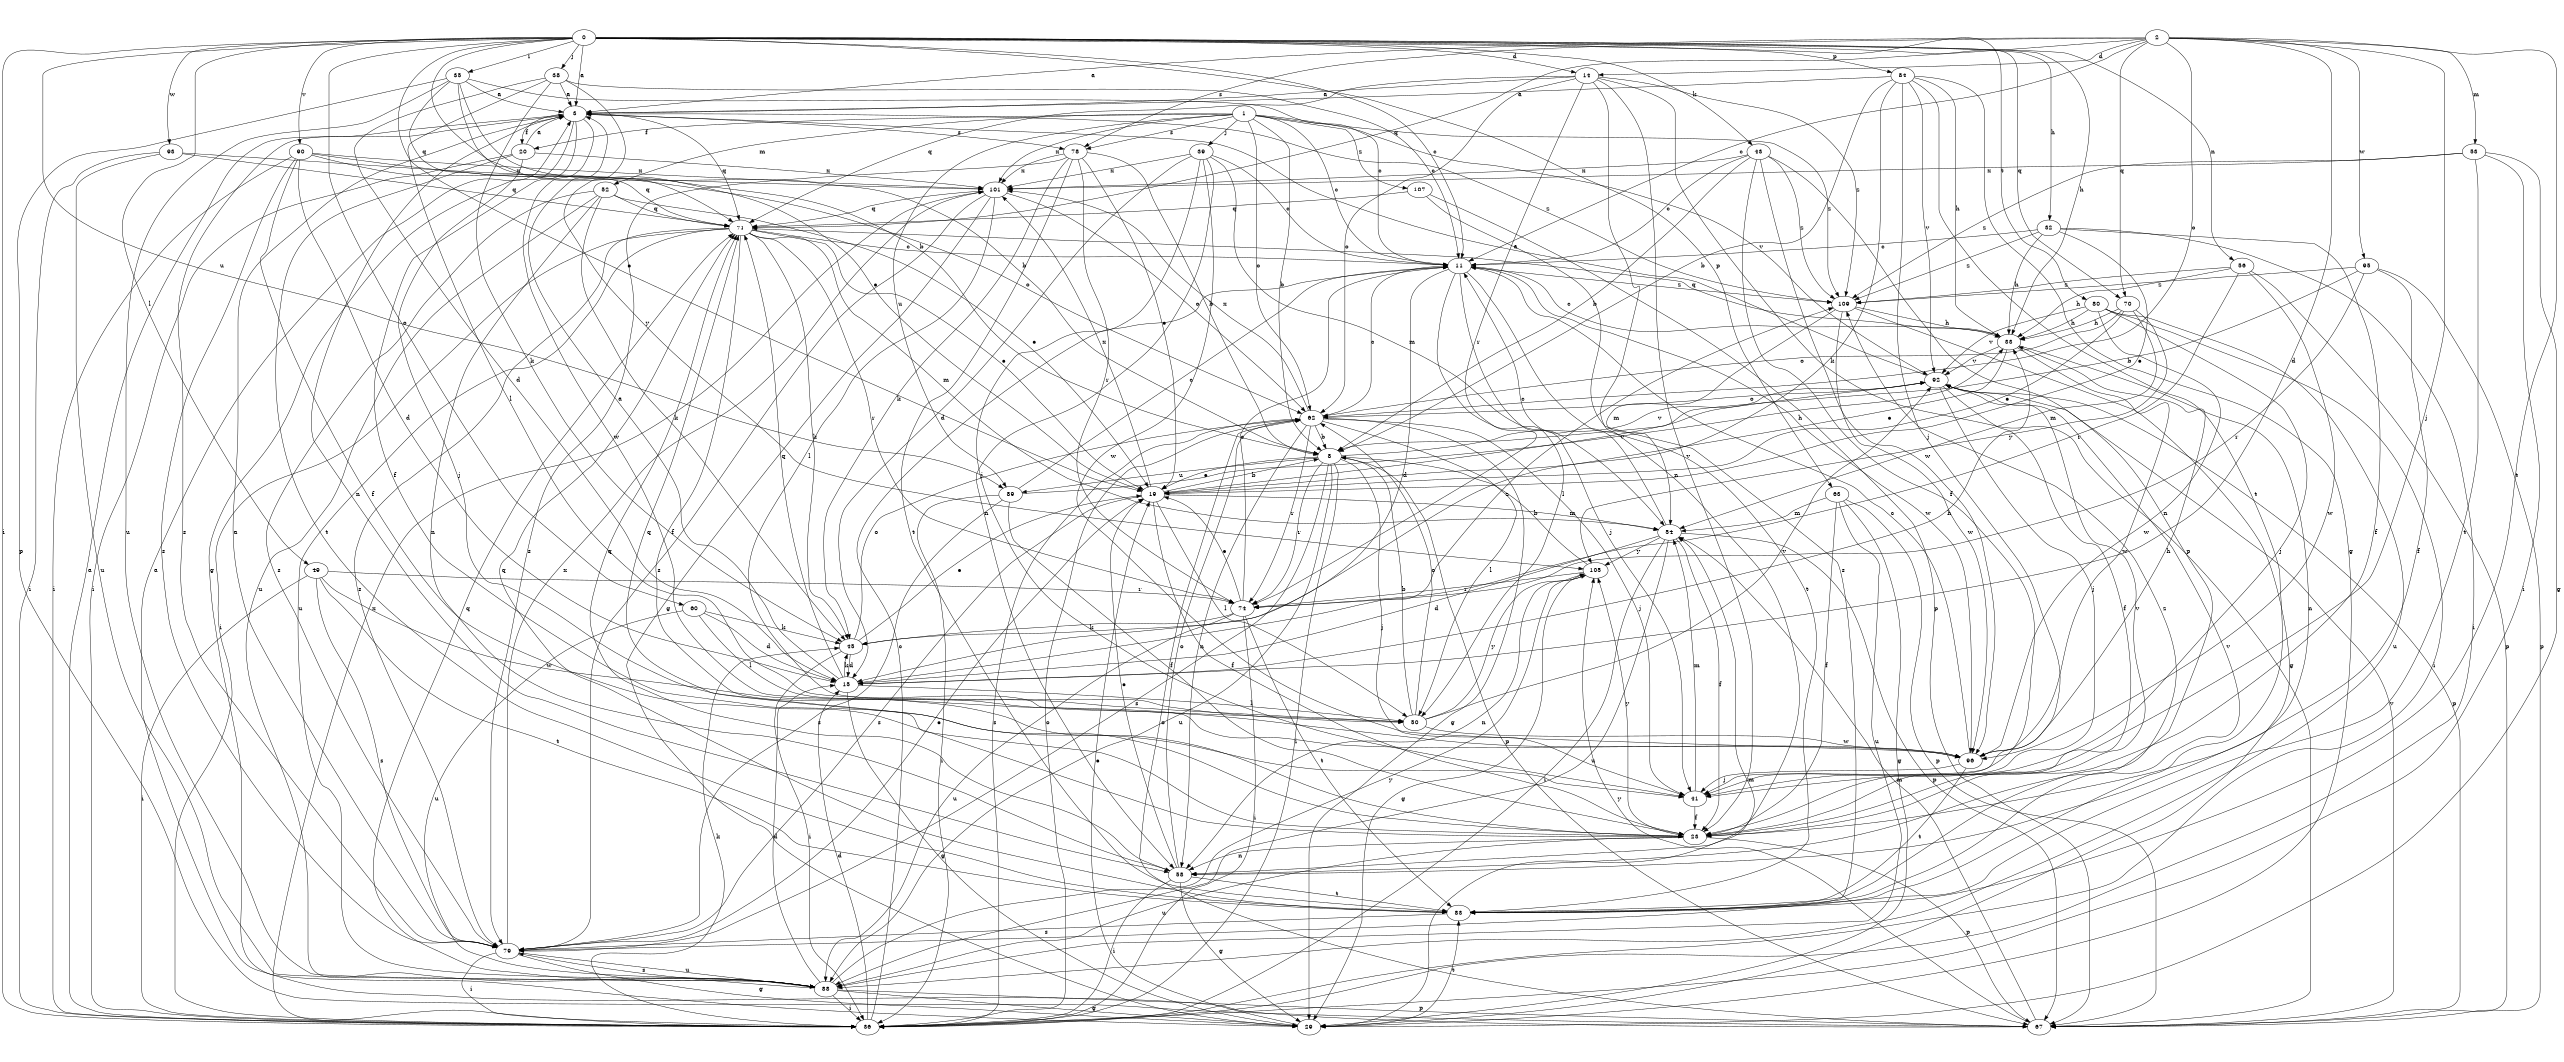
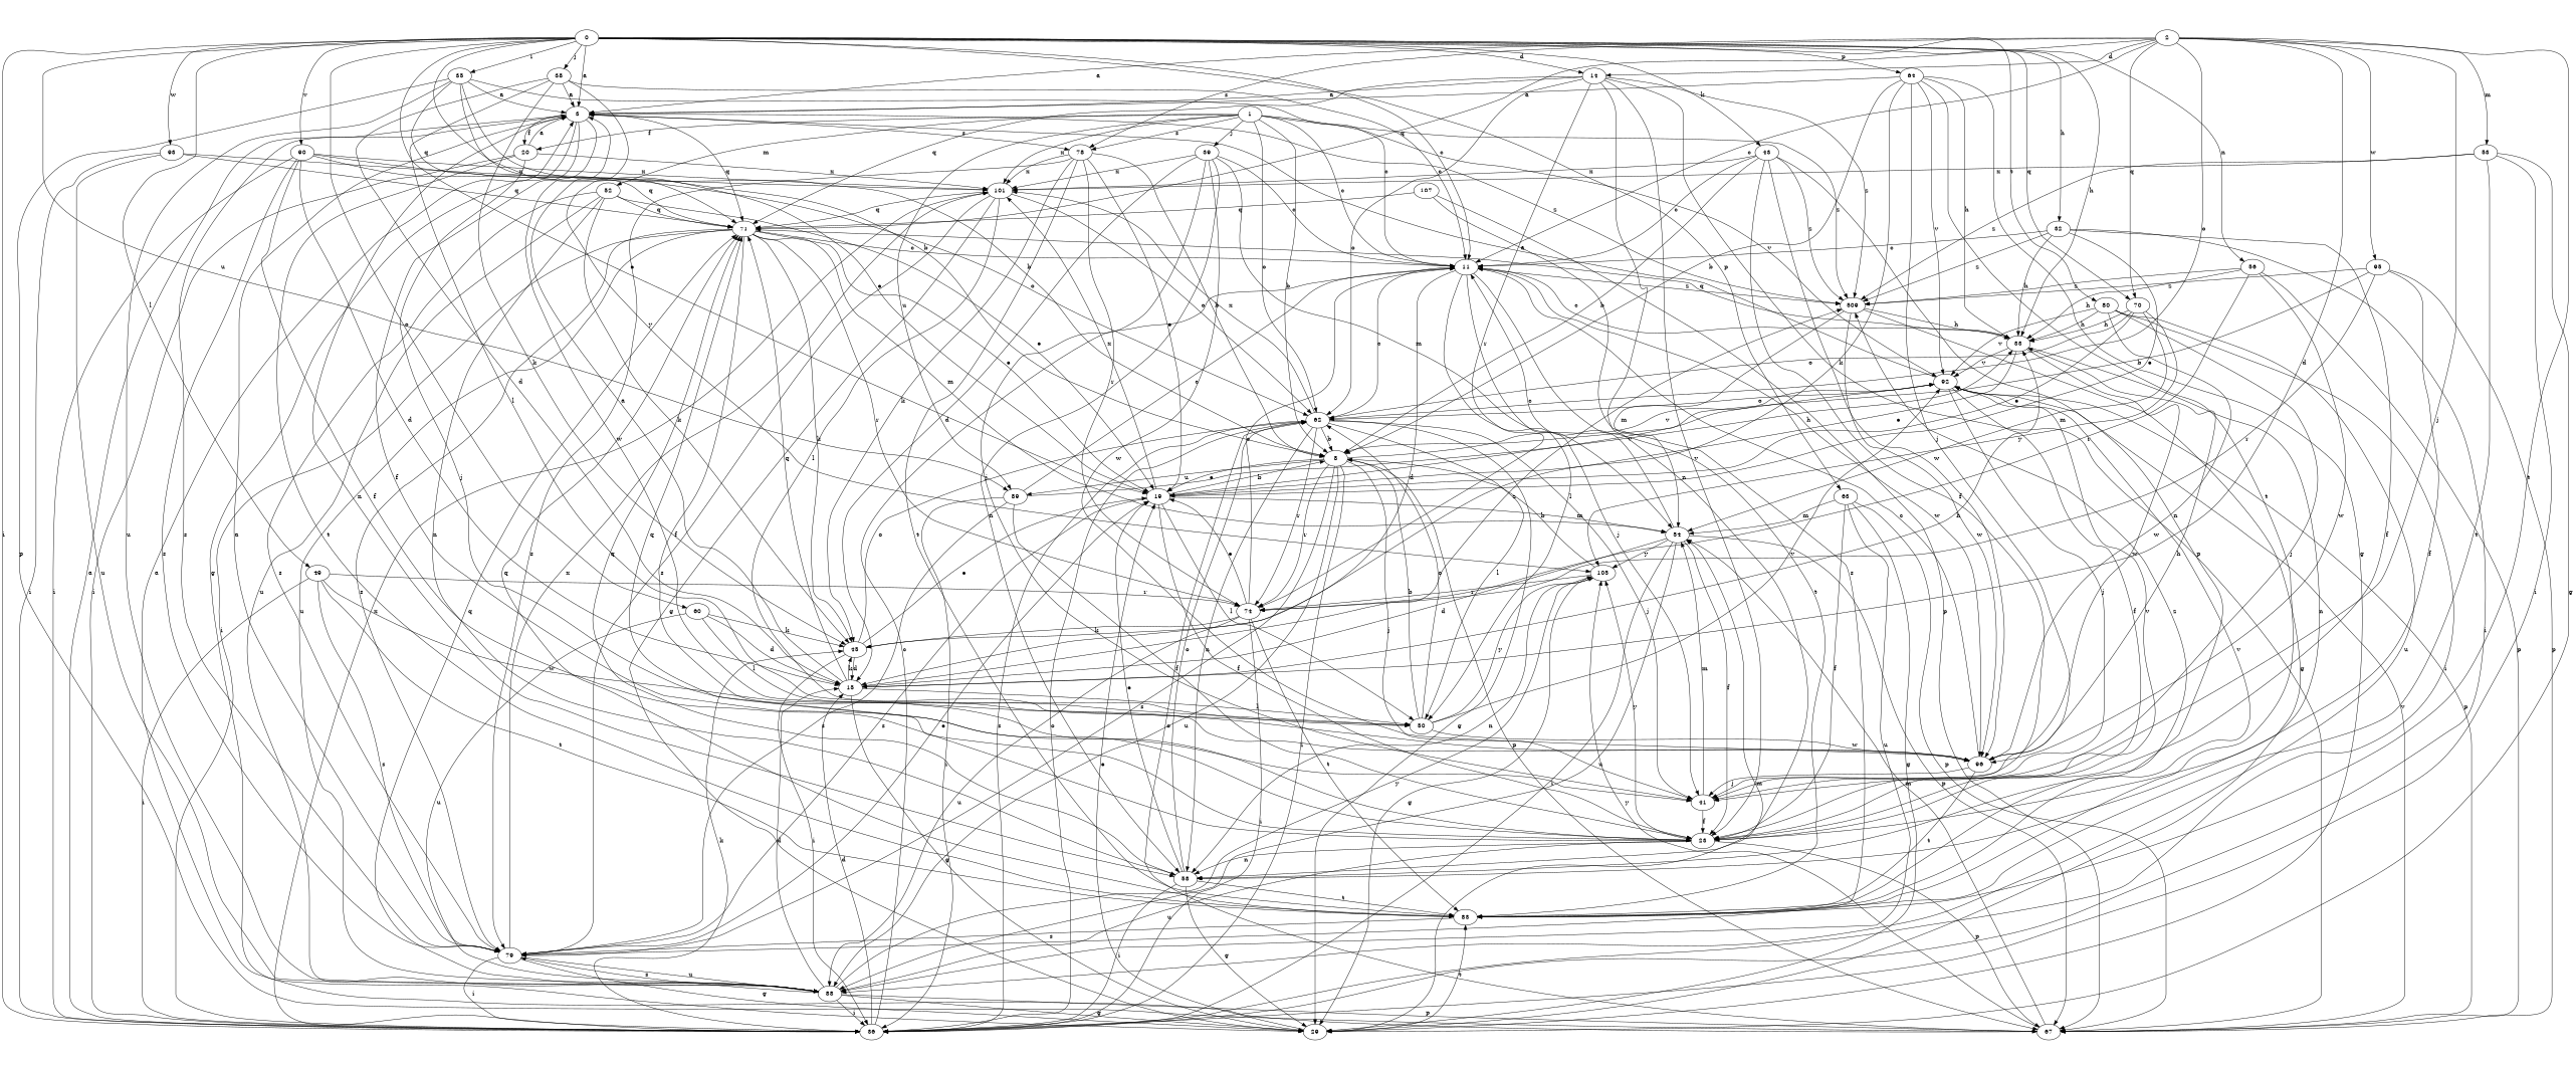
  strict digraph {
    0
    3
    8
    11
    14
    19
    32
    33
    35
    36
    38
    43
    49
    56
    60
    63
-   64 [label=84]
+   64
    70
    80
    n20 [label=89]
    90
    93
    20
    78
-   109
+   109 [label=509]
    71
    23
    29
    58
    79
    96
    92
    41
    67
    74
    88
    15
    83
    50
    62
    101
    54
    45
    105
    1
    39
    52
    107
    2
    53
    95
    0 -> 3 [label=a]
    0 -> 8 [label=b]
    0 -> 11 [label=c]
    0 -> 14 [label=d]
    0 -> 19 [label=e]
    0 -> 32 [label=h]
    0 -> 33 [label=h]
    0 -> 35 [label=i]
    0 -> 36 [label=i]
    0 -> 38 [label=j]
    0 -> 43 [label=k]
    0 -> 49 [label=l]
    0 -> 56 [label=n]
    0 -> 60 [label=o]
    0 -> 63 [label=p]
    0 -> 64 [label=p]
    0 -> 70 [label=q]
    0 -> 80 [label=t]
    0 -> n20 [label=u]
    0 -> 90 [label=v]
    0 -> 93 [label=w]
    3 -> 20 [label=f]
    3 -> 78 [label=s]
    3 -> 109 [label=z]
    3 -> 71 [label=q]
    3 -> 23 [label=f]
    3 -> 29 [label=g]
    3 -> 58 [label=n]
    3 -> 79 [label=s]
    3 -> 96 [label=w]
    8 -> 19 [label=e]
    8 -> 36 [label=i]
    8 -> n20 [label=u]
    8 -> 79 [label=s]
    8 -> 92 [label=v]
    8 -> 41 [label=j]
    8 -> 67 [label=p]
    8 -> 74 [label=r]
    8 -> 88 [label=u]
    11 -> 109 [label=z]
    11 -> 96 [label=w]
    11 -> 41 [label=j]
    11 -> 15 [label=d]
    11 -> 83 [label=t]
    11 -> 50 [label=l]
    14 -> 3 [label=a]
    14 -> 109 [label=z]
    14 -> 71 [label=q]
    14 -> 23 [label=v]
    14 -> 58 [label=n]
    14 -> 67 [label=p]
    14 -> 74 [label=r]
    14 -> 62 [label=o]
    19 -> 8 [label=b]
    19 -> 23 [label=f]
    19 -> 79 [label=s]
    19 -> 92 [label=v]
    19 -> 50 [label=l]
    19 -> 101 [label=x]
    19 -> 54 [label=m]
    32 -> 11 [label=c]
    32 -> 19 [label=e]
    32 -> 33 [label=h]
    32 -> 36 [label=i]
    32 -> 109 [label=z]
    32 -> 23 [label=f]
    33 -> 11 [label=c]
    33 -> 19 [label=e]
    33 -> 71 [label=q]
    33 -> 58 [label=n]
    33 -> 96 [label=w]
    33 -> 92 [label=v]
    35 -> 3 [label=a]
    35 -> 8 [label=b]
    35 -> 11 [label=c]
    35 -> 19 [label=e]
    35 -> 71 [label=q]
    35 -> 67 [label=p]
    35 -> 88 [label=u]
    36 -> 3 [label=a]
    36 -> 11 [label=c]
    36 -> 15 [label=d]
    36 -> 62 [label=o]
    36 -> 101 [label=x]
    36 -> 45 [label=k]
    38 -> 3 [label=a]
    38 -> 11 [label=c]
    38 -> 15 [label=d]
    38 -> 50 [label=l]
    38 -> 45 [label=k]
    38 -> 105 [label=y]
    43 -> 8 [label=b]
    43 -> 11 [label=c]
    43 -> 109 [label=z]
    43 -> 23 [label=f]
    43 -> 58 [label=n]
    43 -> 96 [label=w]
    43 -> 101 [label=x]
    49 -> 36 [label=i]
    49 -> 79 [label=s]
    49 -> 96 [label=w]
    49 -> 74 [label=r]
    49 -> 83 [label=t]
    56 -> 33 [label=h]
    56 -> 109 [label=z]
    56 -> 96 [label=w]
    56 -> 67 [label=p]
    56 -> 74 [label=r]
    60 -> 88 [label=u]
    60 -> 15 [label=d]
    60 -> 50 [label=l]
    60 -> 45 [label=k]
    63 -> 23 [label=f]
    63 -> 29 [label=g]
    63 -> 67 [label=p]
    63 -> 88 [label=u]
    63 -> 54 [label=m]
    64 -> 3 [label=a]
    64 -> 8 [label=b]
    64 -> 33 [label=h]
    64 -> 29 [label=g]
    64 -> 92 [label=v]
    64 -> 41 [label=j]
    64 -> 83 [label=t]
    64 -> 45 [label=k]
    70 -> 19 [label=e]
    70 -> 33 [label=h]
    70 -> 62 [label=o]
    70 -> 54 [label=m]
    70 -> 105 [label=y]
    80 -> 33 [label=h]
    80 -> 36 [label=i]
    80 -> 96 [label=w]
    80 -> 92 [label=v]
    80 -> 41 [label=j]
    80 -> 88 [label=u]
    n20 -> 11 [label=c]
    n20 -> 33 [label=h]
    n20 -> 36 [label=i]
    n20 -> 23 [label=f]
    n20 -> 79 [label=s]
    90 -> 36 [label=i]
    90 -> 71 [label=q]
    90 -> 23 [label=f]
    90 -> 79 [label=s]
    90 -> 15 [label=d]
    90 -> 62 [label=o]
    90 -> 101 [label=x]
    93 -> 36 [label=i]
    93 -> 71 [label=q]
    93 -> 88 [label=u]
    93 -> 101 [label=x]
    20 -> 3 [label=a]
    20 -> 36 [label=i]
    20 -> 41 [label=j]
    20 -> 83 [label=t]
    20 -> 101 [label=x]
    78 -> 8 [label=b]
    78 -> 19 [label=e]
    78 -> 79 [label=s]
    78 -> 74 [label=r]
    78 -> 83 [label=t]
    78 -> 101 [label=x]
    78 -> 45 [label=k]
    109 -> 33 [label=h]
    109 -> 29 [label=g]
    109 -> 96 [label=w]
    109 -> 54 [label=m]
    71 -> 11 [label=c]
    71 -> 19 [label=e]
    71 -> 36 [label=i]
    71 -> 23 [label=f]
    71 -> 79 [label=s]
    71 -> 74 [label=r]
    71 -> 88 [label=u]
    71 -> 54 [label=m]
    71 -> 45 [label=k]
    23 -> 71 [label=q]
    23 -> 58 [label=n]
    23 -> 92 [label=v]
    23 -> 67 [label=p]
    23 -> 88 [label=u]
    23 -> 105 [label=y]
    29 -> 19 [label=e]
    29 -> 83 [label=t]
    29 -> 54 [label=m]
    58 -> 19 [label=e]
    58 -> 36 [label=i]
    58 -> 71 [label=q]
    58 -> 29 [label=g]
    58 -> 83 [label=t]
    58 -> 62 [label=o]
    79 -> 3 [label=a]
    79 -> 19 [label=e]
    79 -> 36 [label=i]
    79 -> 29 [label=g]
    79 -> 88 [label=u]
    79 -> 101 [label=x]
    96 -> 11 [label=c]
    96 -> 33 [label=h]
    96 -> 41 [label=j]
    96 -> 83 [label=t]
    92 -> 3 [label=a]
    92 -> 23 [label=f]
    92 -> 41 [label=j]
    92 -> 67 [label=p]
    92 -> 62 [label=o]
    41 -> 23 [label=f]
    41 -> 54 [label=m]
    67 -> 3 [label=a]
    67 -> 92 [label=v]
    67 -> 62 [label=o]
    67 -> 54 [label=m]
    67 -> 105 [label=y]
    74 -> 11 [label=c]
    74 -> 19 [label=e]
    74 -> 36 [label=i]
    74 -> 88 [label=u]
    74 -> 83 [label=t]
    74 -> 45 [label=k]
    88 -> 36 [label=i]
    88 -> 71 [label=q]
    88 -> 29 [label=g]
    88 -> 79 [label=s]
    88 -> 67 [label=p]
    88 -> 15 [label=d]
    88 -> 105 [label=y]
    15 -> 3 [label=a]
    15 -> 33 [label=h]
    15 -> 109 [label=z]
    15 -> 71 [label=q]
    15 -> 29 [label=g]
    15 -> 50 [label=l]
    15 -> 45 [label=k]
    83 -> 109 [label=z]
    83 -> 71 [label=q]
    83 -> 79 [label=s]
    83 -> 92 [label=v]
    50 -> 8 [label=b]
    50 -> 96 [label=w]
    50 -> 92 [label=v]
    50 -> 62 [label=o]
    50 -> 105 [label=y]
    62 -> 8 [label=b]
    62 -> 11 [label=c]
    62 -> 36 [label=s]
    62 -> 29 [label=g]
    62 -> 58 [label=n]
    62 -> 41 [label=j]
    62 -> 74 [label=r]
    62 -> 50 [label=l]
    62 -> 101 [label=x]
    101 -> 71 [label=q]
    101 -> 29 [label=g]
    101 -> 79 [label=s]
    101 -> 50 [label=l]
    101 -> 62 [label=o]
    54 -> 11 [label=c]
    54 -> 36 [label=i]
    54 -> 23 [label=f]
    54 -> 67 [label=p]
    54 -> 88 [label=u]
    54 -> 15 [label=d]
    54 -> 105 [label=y]
    45 -> 19 [label=e]
    45 -> 36 [label=i]
    45 -> 15 [label=d]
    45 -> 62 [label=o]
    105 -> 8 [label=b]
    105 -> 29 [label=g]
    105 -> 58 [label=n]
    105 -> 74 [label=r]
    1 -> 8 [label=b]
    1 -> 11 [label=c]
    1 -> n20 [label=u]
    1 -> 20 [label=f]
    1 -> 78 [label=s]
    1 -> 109 [label=z]
    1 -> 92 [label=v]
    1 -> 62 [label=o]
    1 -> 101 [label=x]
    1 -> 39 [label=j]
    1 -> 52 [label=m]
-   1 -> 107 [label=z]
    39 -> 11 [label=c]
    39 -> 58 [label=n]
    39 -> 96 [label=w]
    39 -> 41 [label=j]
    39 -> 15 [label=d]
    39 -> 101 [label=x]
    39 -> 54 [label=m]
    52 -> 19 [label=e]
    52 -> 71 [label=q]
    52 -> 58 [label=n]
    52 -> 79 [label=s]
    52 -> 88 [label=u]
    52 -> 45 [label=k]
    107 -> 71 [label=q]
    107 -> 79 [label=s]
    107 -> 67 [label=p]
    2 -> 3 [label=a]
    2 -> 11 [label=c]
    2 -> 14 [label=d]
    2 -> 70 [label=q]
    2 -> 78 [label=s]
    2 -> 71 [label=q]
    2 -> 41 [label=j]
    2 -> 15 [label=d]
    2 -> 83 [label=t]
    2 -> 62 [label=o]
    2 -> 53 [label=m]
    2 -> 95 [label=w]
    53 -> 36 [label=i]
    53 -> 109 [label=z]
    53 -> 29 [label=g]
    53 -> 83 [label=t]
    53 -> 101 [label=x]
    95 -> 8 [label=b]
    95 -> 109 [label=z]
    95 -> 23 [label=f]
    95 -> 67 [label=p]
    95 -> 74 [label=r]
  }
